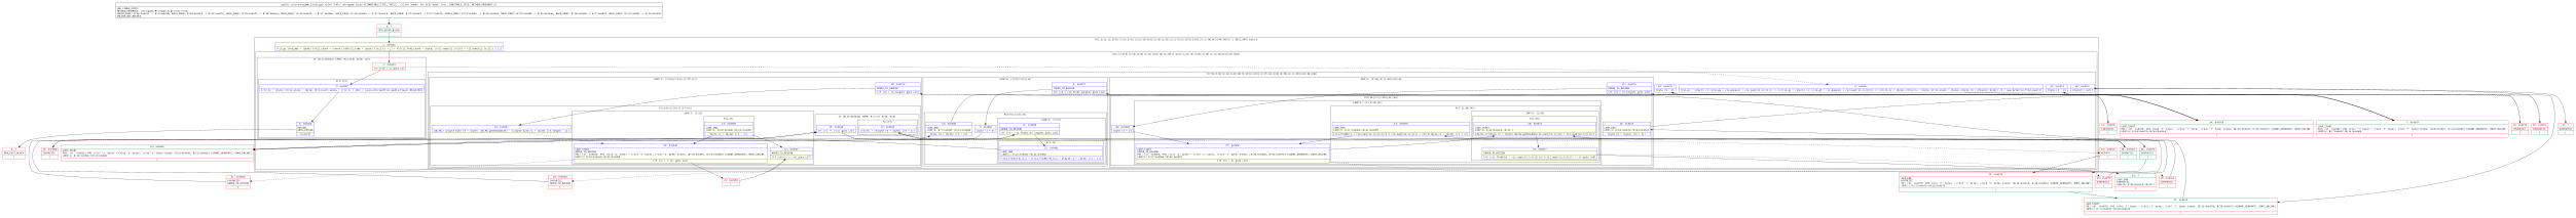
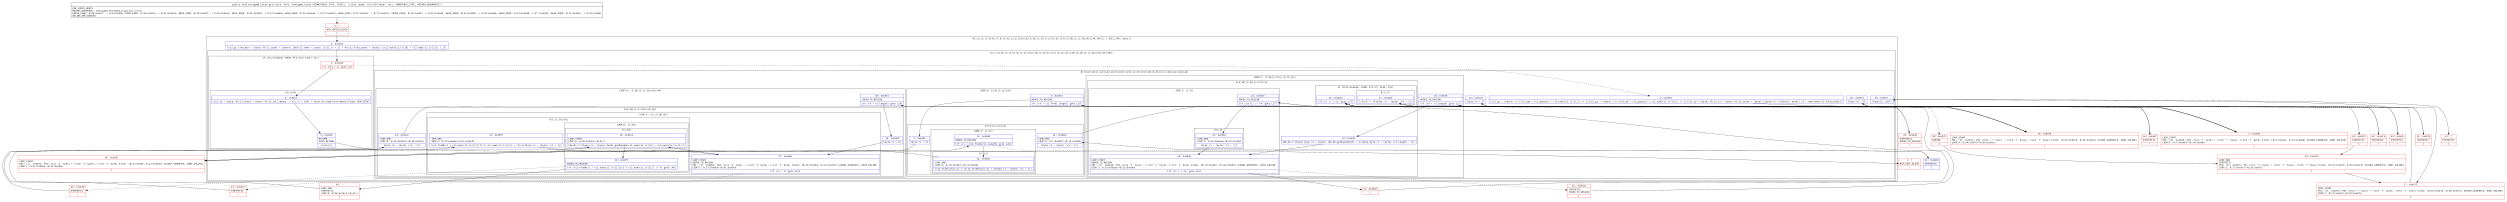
  digraph {
    fontname="Source Code Pro"
    node [color=blue fontname="Source Code Pro" shape=record]
    edge [fontname="Source Code Pro"]
    n1 [label="{3\:\ 0x002f|lr12.ty = (byte) 0lr12.state = (byte) 0lr12.sell_money = (r12.lv * 200) + javax.microedition.media.Player.REALIZEDl}"]
    n2 [label="{4\:\ 0x003b|RETURN\lORIG_RETURN\l|lreturnl}"]
    n3 [color=red label="{2\:\ 0x002d|lif (r13 \< 1) goto L4l}"]
    n4 [label="{12\:\ 0x008c|LOOP_END\lLOOP:1: B:10:0x0081\-\>B:12:0x008c\l|lr12.findC[r0][r1] = 2lr12.findN[r0][r1] = 0lbyte r1 = (byte) (r1 + 1)l}"]
    n5 [label="{11\:\ 0x0086|ADDED_TO_REGION\l|lif (r1 \< r12.findC[r0].length) goto L20l}"]
    n6 [label="{9\:\ 0x0080|lbyte r1 = 0l}"]
    n7 [label="{14\:\ 0x0088|LOOP_END\lLOOP:0: B:7:0x006f\-\>B:14:0x0088\l|lbyte r0 = (byte) (r0 + 1)l}"]
    n8 [label="{8\:\ 0x0072|ADDED_TO_REGION\l|lif (r0 \< r12.findC.length) goto L16l}"]
    n9 [label="{23\:\ 0x00b9|LOOP_END\lLOOP:3: B:20:0x00ab\-\>B:23:0x00b9\l|lbyte r1 = (byte) (r1 \- 1)l}"]
    n10 [label="{20\:\ 0x00ab|LOOP_START\lADDED_TO_REGION\lPHI: r1l  0x00ab: PHI (r1v4 'j' byte) = (r1v3 'j' byte), (r1v5 'j' byte) binds: [B:19:0x009c, B:23:0x00b9] A[DONT_GENERATE, DONT_INLINE]\lLOOP:3: B:20:0x00ab\-\>B:23:0x00b9\l|lif (r1 \> (\-1)) goto L25l}"]
    n11 [label="{22\:\ 0x00b7|ADDED_TO_REGION\l|lif (r3[r1] != r4) goto L27l}"]
    n12 [label="{27\:\ 0x00af|lr3[r0] = r4lbyte r0 = (byte) (r0 + 1)l}"]
    n13 [label="{25\:\ 0x00ad|lif (r1 == (\-1)) goto L37l}"]
    n14 [label="{19\:\ 0x009c|ldm.Ms.i()lbyte byte r4 = (byte) (dm.Ms.getRandom(35) + 1)lbyte byte r1 = (byte) (r3.length \- 1)l}"]
    n15 [label="{18\:\ 0x0076|ADDED_TO_REGION\l|lif (r0 \< r3.length) goto L21l}"]
    n16 [label="{38\:\ 0x00c4|LOOP_START\lLOOP:6: B:38:0x00c4\-\>B:42:?\l|ldm.Ms.i()lbyte r2 = (byte) dm.Ms.getRandom(r12.num[r12.lv][0] * r12.num[r12.lv][1])l}"]
    n17 [label="{39\:\ 0x00f7|ADDED_TO_REGION\l|lif (r12.findN[r2 \/ r12.num[r12.lv][1]][r2 % r12.num[r12.lv][1]] != 0) goto L46l}"]
    n18 [label="{41\:\ 0x00f9|LOOP_END\lLOOP:5: B:37:0x00be\-\>B:41:0x00f9\l|lr12.findN[r2 \/ r12.num[r12.lv][1]][r2 % r12.num[r12.lv][1]] = r3[r0]lbyte r1 = (byte) (r1 + 1)l}"]
    n19 [label="{37\:\ 0x00be|LOOP_START\lADDED_TO_REGION\lPHI: r1l  0x00be: PHI (r1v1 'j' byte) = (r1v0 'j' byte), (r1v2 'j' byte) binds: [B:36:0x00bd, B:41:0x00f9] A[DONT_GENERATE, DONT_INLINE]\lLOOP:5: B:37:0x00be\-\>B:41:0x00f9\l|lif (r1 \< 2) goto L31l}"]
    n20 [label="{36\:\ 0x00bd|lbyte r1 = 0l}"]
    n21 [label="{44\:\ 0x00c0|LOOP_END\lLOOP:4: B:34:0x0079\-\>B:44:0x00c0\l|lbyte r0 = (byte) (r0 + 1)l}"]
    n22 [label="{35\:\ 0x007a|ADDED_TO_REGION\l|lif (r0 \< r3.length) goto L28l}"]
    n23 [label="{6\:\ 0x003c|lr12.gx = (short) ((\-((r12.gw + r12.gspace) * r12.num[r12.lv][1])) \>\> 1)lr12.gy = (short) ((\-((r12.gh + r12.gspace) * r12.num[r12.lv][0])) \>\> 1)lr12.ty = (byte) 0lr12.tx = (byte) 0lr12.state = (byte) 1lbyte r0 = 0lbyte[] byte[] r3 = new byte[r12.find_count]l}"]
    n24 [label="{16\:\ 0x0074|lbyte r0 = 0l}"]
    n25 [label="{33\:\ 0x0078|lbyte r0 = 0l}"]
    n26 [label="{46\:\ 0x007c|l(byte[]) nulll}"]
    n27 [label="{1\:\ 0x0000|lr12.gr.line_max = (byte) 9lr12.count = (short) 100lr12.time = (byte) ((r12.lv * 2) + 4)lr12.find_count = (byte) ((r12.num[r12.lv][0] * r12.num[r12.lv][1]) \/ 2)l}"]
    n28 [color=red label="{5\:\ ?|MTH_EXIT_BLOCK\l|l}"]
    n29 [color=red label="{10\:\ 0x0081|LOOP_START\lPHI: r1l  0x0081: PHI (r1v7 'j' byte) = (r1v6 'j' byte), (r1v8 'j' byte) binds: [B:9:0x0080, B:12:0x008c] A[DONT_GENERATE, DONT_INLINE]\lLOOP:1: B:10:0x0081\-\>B:12:0x008c\l|l}"]
-   n30 [color=red label="{13\:\ 0x0088|SYNTHETIC\l|l}"]
+   n30 [label="{13\:\ 0x0088|SYNTHETIC\l|l}"]
    n31 [color=red label="{7\:\ 0x006f|LOOP_START\lPHI: r0l  0x006f: PHI (r0v1 'i' byte) = (r0v0 'i' byte), (r0v9 'i' byte) binds: [B:6:0x003c, B:14:0x0088] A[DONT_GENERATE, DONT_INLINE]\lLOOP:0: B:7:0x006f\-\>B:14:0x0088\l|l}"]
    n32 [color=red label="{15\:\ 0x0074|SYNTHETIC\l|l}"]
    n33 [color=red label="{21\:\ 0x00b5|l}"]
    n34 [color=red label="{31\:\ 0x00ad|SYNTHETIC\lADDED_TO_REGION\l|l}"]
    n35 [color=red label="{24\:\ 0x00ad|SYNTHETIC\lADDED_TO_REGION\l|l}"]
    n36 [color=red label="{28\:\ 0x0075|SYNTHETIC\l|l}"]
    n37 [color=red label="{26\:\ 0x00af|SYNTHETIC\l|l}"]
    n38 [color=red label="{30\:\ 0x0075|NEEDED\l|l}"]
    n39 [color=red label="{32\:\ 0x0078|SYNTHETIC\l|l}"]
    n40 [color=red label="{40\:\ 0x00f9|SYNTHETIC\l|l}"]
    n41 [color=red label="{42\:\ ?|LOOP_END\lSYNTHETIC\lLOOP:6: B:38:0x00c4\-\>B:42:?\l|l}"]
    n42 [color=red label="{43\:\ 0x00c0|SYNTHETIC\l|l}"]
    n43 [color=red label="{34\:\ 0x0079|LOOP_START\lPHI: r0l  0x0079: PHI (r0v5 'i' byte) = (r0v4 'i' byte), (r0v6 'i' byte) binds: [B:33:0x0078, B:44:0x00c0] A[DONT_GENERATE, DONT_INLINE]\lLOOP:4: B:34:0x0079\-\>B:44:0x00c0\l|l}"]
    n44 [color=red label="{45\:\ 0x007c|SYNTHETIC\l|l}"]
    n45 [color=red label="{17\:\ 0x0075|LOOP_START\lPHI: r0l  0x0075: PHI (r0v3 'i' byte) = (r0v2 'i' byte), (r0v7 'i' byte) binds: [B:16:0x0074, B:29:0x0075] A[DONT_GENERATE, DONT_INLINE]\lLOOP:2: B:17:0x0075\-\>B:29:0x0075\l|l}"]
    n46 [color=red label="{47\:\ ?|SYNTHETIC\l|l}"]
    n47 [color=red label="{29\:\ 0x0075|LOOP_END\lSYNTHETIC\lPHI: r0l  0x0075: PHI (r0v7 'i' byte) = (r0v3 'i' byte), (r0v8 'i' byte) binds: [B:30:0x0075, B:28:0x0075] A[DONT_GENERATE, DONT_INLINE]\lLOOP:2: B:17:0x0075\-\>B:29:0x0075\l|l}"]
    n48 [color=red label="{0\:\ ?|MTH_ENTER_BLOCK\l|l}"]
    n49 [label="{public void minigame.Cards.go((r12v0 'this' minigame.Cards A[IMMUTABLE_TYPE, THIS]), (r13v0 'mode' int A[D('mode' int), IMMUTABLE_TYPE, METHOD_ARGUMENT]))  | USE_LINES_HINTS\lMETHOD_OVERRIDE: [minigame.MiniGame_H.go(int):void]\lCROSS_EDGE: B:46:0x007c \-\> B:4:0x003b, BACK_EDGE: B:44:0x00c0 \-\> B:34:0x0079, BACK_EDGE: B:39:0x00f7 \-\> B:38:0x00c4, BACK_EDGE: B:41:0x00f9 \-\> B:37:0x00be, BACK_EDGE: B:25:0x00ad \-\> B:17:0x0075, BACK_EDGE: B:27:0x00af \-\> B:17:0x0075, CROSS_EDGE: B:22:0x00b7 \-\> B:25:0x00ad, BACK_EDGE: B:23:0x00b9 \-\> B:20:0x00ab, BACK_EDGE: B:14:0x0088 \-\> B:7:0x006f, BACK_EDGE: B:12:0x008c \-\> B:10:0x0081\lINLINE_NOT_NEEDED\l}" color=""]
    subgraph cluster_1 {
      label="R(2:1|(2:(2:3|4)|(7:6|(3:9|(1:12)|14)|16|(3:19|(1:23)|(1:27)(0))|33|(3:36|(2:(1:38)|41)|44)|46))) | DECL_VAR: byte k\l"
      n27
      subgraph cluster_2 {
        label="R(2:(2:3|4)|(7:6|(3:9|(1:12)|14)|16|(3:19|(1:23)|(1:27)(0))|33|(3:36|(2:(1:38)|41)|44)|46))"
        subgraph cluster_3 {
          label="IF [B:2:0x002d] THEN: R(2:3|4) ELSE: null"
          n3
          subgraph cluster_4 {
            label="R(2:3|4)"
            n1
            n2
          }
        }
        subgraph cluster_5 {
          label="R(7:6|(3:9|(1:12)|14)|16|(3:19|(1:23)|(1:27)(0))|33|(3:36|(2:(1:38)|41)|44)|46)"
          n23
          n24
          n25
          n26
          subgraph cluster_6 {
            label="LOOP:0: (3:9|(1:12)|14)"
            n8
            subgraph cluster_7 {
              label="R(3:9|(1:12)|14)"
              n6
              n7
              subgraph cluster_8 {
                label="LOOP:1: (1:12)"
                n5
                subgraph cluster_9 {
                  label="R(1:12)"
                  n4
                }
              }
            }
          }
          subgraph cluster_10 {
            label="LOOP:2: (3:19|(1:23)|(1:27)(0))"
            n15
            subgraph cluster_11 {
              label="R(3:19|(1:23)|(1:27)(0))"
              n14
              subgraph cluster_12 {
                label="LOOP:3: (1:23)"
                n10
                n11
                subgraph cluster_13 {
                  label="R(1:23)"
                  n9
                }
              }
              subgraph cluster_14 {
                label="IF [B:25:0x00ad] THEN: R(1:27) ELSE: R(0)"
                n13
                subgraph cluster_15 {
                  label="R(1:27)"
                  n12
                }
                subgraph cluster_16 {
                  label="R(0)"
                }
              }
            }
          }
          subgraph cluster_17 {
            label="LOOP:4: (3:36|(2:(1:38)|41)|44)"
            n22
            subgraph cluster_18 {
              label="R(3:36|(2:(1:38)|41)|44)"
              n20
              n21
              subgraph cluster_19 {
                label="LOOP:5: (2:(1:38)|41)"
                n19
                subgraph cluster_20 {
                  label="R(2:(1:38)|41)"
                  n18
                  subgraph cluster_21 {
                    label="LOOP:6: (1:38)"
                    n17
                    subgraph cluster_22 {
                      label="R(1:38)"
                      n16
                    }
                  }
                }
              }
            }
          }
        }
      }
    }
    n1 -> n2
    n2 -> n28
    n3 -> n1
    n3 -> n23 [style=dashed]
    n4 -> n29
    n5 -> n4
    n5 -> n30 [style=dashed]
    n6 -> n29
    n7 -> n31
    n8 -> n6
    n8 -> n32 [style=dashed]
    n9 -> n10
    n10 -> n33
    n10 -> n34 [style=dashed]
-   n9 -> n11
+   n11 -> n9
    n11 -> n35 [style=dashed]
    n12 -> n36
    n13 -> n37
    n13 -> n38 [style=dashed]
-   n14 -> n10 [style=dashed]
+   n14 -> n10
    n15 -> n14
    n15 -> n39 [style=dashed]
    n16 -> n17
    n17 -> n40 [style=dashed]
    n17 -> n41
    n18 -> n19
    n19 -> n16
    n19 -> n42 [style=dashed]
    n20 -> n19
    n21 -> n43
    n22 -> n20
    n22 -> n44 [style=dashed]
    n23 -> n31
    n24 -> n45
    n25 -> n43
    n26 -> n46
    n27 -> n3
    n29 -> n5
    n30 -> n7
    n31 -> n8
    n32 -> n24
    n33 -> n11
    n34 -> n13
    n35 -> n13
    n36 -> n47
    n37 -> n12
    n38 -> n47
    n39 -> n25
    n40 -> n18
    n41 -> n16
    n42 -> n21
    n43 -> n22
    n44 -> n26
    n45 -> n15
    n47 -> n45
    n48 -> n27
    n49 -> n48
  }
